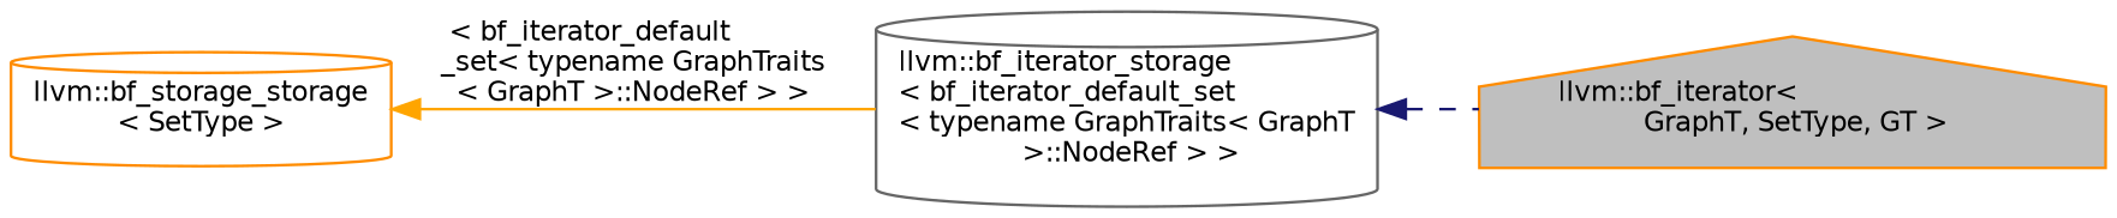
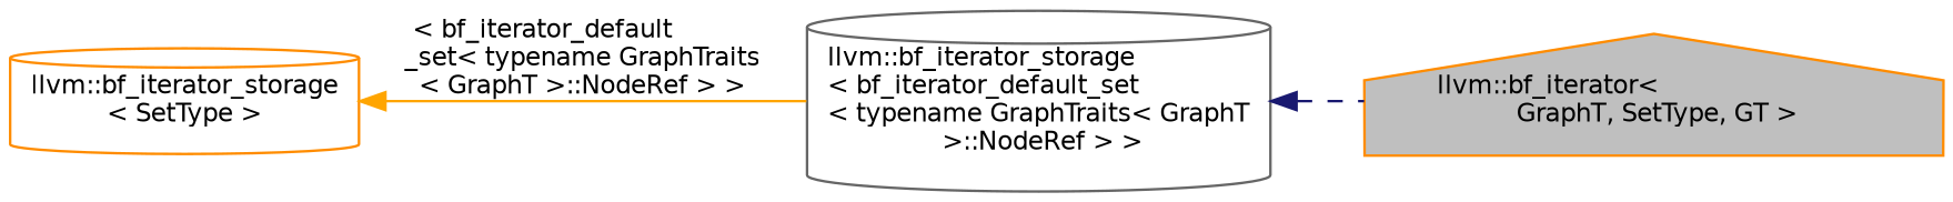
  digraph {
    rankdir=LR
    node [color=darkorange fontname=Helvetica fontsize=10 shape=cylinder]
    edge [dir=back fontname=Helvetica fontsize=10 labelfontname=Helvetica labelfontsize=10]
    n1 [fillcolor=grey75 fontcolor=black height=0.2 label="llvm::bf_iterator\<\l GraphT, SetType, GT \>" shape=house style=filled width=0.4]
    n2 [color=gray40 height=0.2 label="llvm::bf_iterator_storage\l\< bf_iterator_default_set\l\< typename GraphTraits\< GraphT\l \>::NodeRef \> \>" width=0.4]
-   n3 [height=0.2 label="llvm::bf_storage_storage\l\< SetType \>" width=0.4]
+   n3 [height=0.2 label="llvm::bf_iterator_storage\l\< SetType \>" width=0.4]
    n2 -> n1 [color=midnightblue style=dashed]
    n3 -> n2 [color=orange label=" \< bf_iterator_default\l_set\< typename GraphTraits\l\< GraphT \>::NodeRef \> \>" style=solid]
  }
